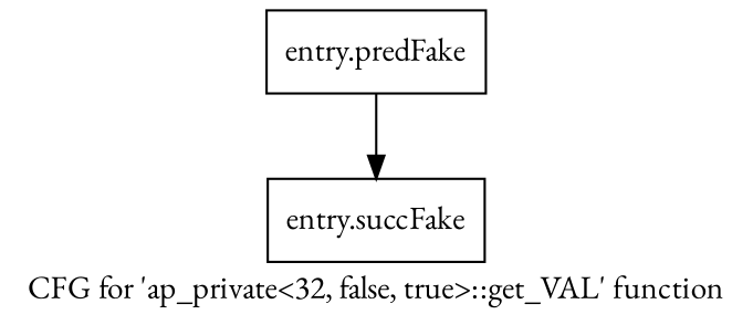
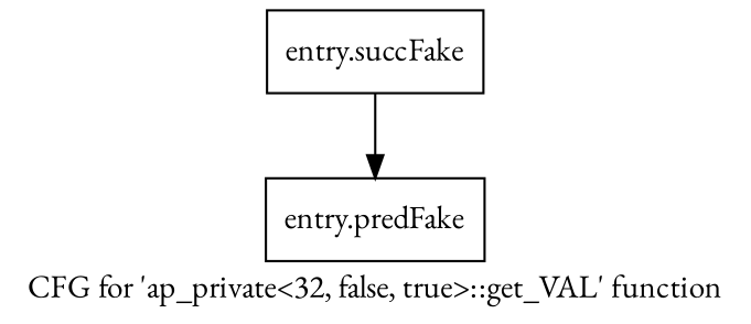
  digraph {
    label="CFG for 'ap_private\<32, false, true\>::get_VAL' function"
    fontname="EB Garamond"
    node [shape=record fontname="EB Garamond"]
    n1 [label="{entry.predFake}"]
    n2 [filename="/home/omerfaruk/tools/Xilinx/Vitis_HLS/2023.2/include/etc/ap_private.h" label="{entry.succFake}" linenumber=1388]
-   n1 -> n2 [execusionnum=22 filename="/home/omerfaruk/tools/Xilinx/Vitis_HLS/2023.2/include/etc/ap_private.h" fontname="EB Garamond"]
+   n2 -> n1 [execusionnum=22 filename="/home/omerfaruk/tools/Xilinx/Vitis_HLS/2023.2/include/etc/ap_private.h" fontname="EB Garamond"]
  }
